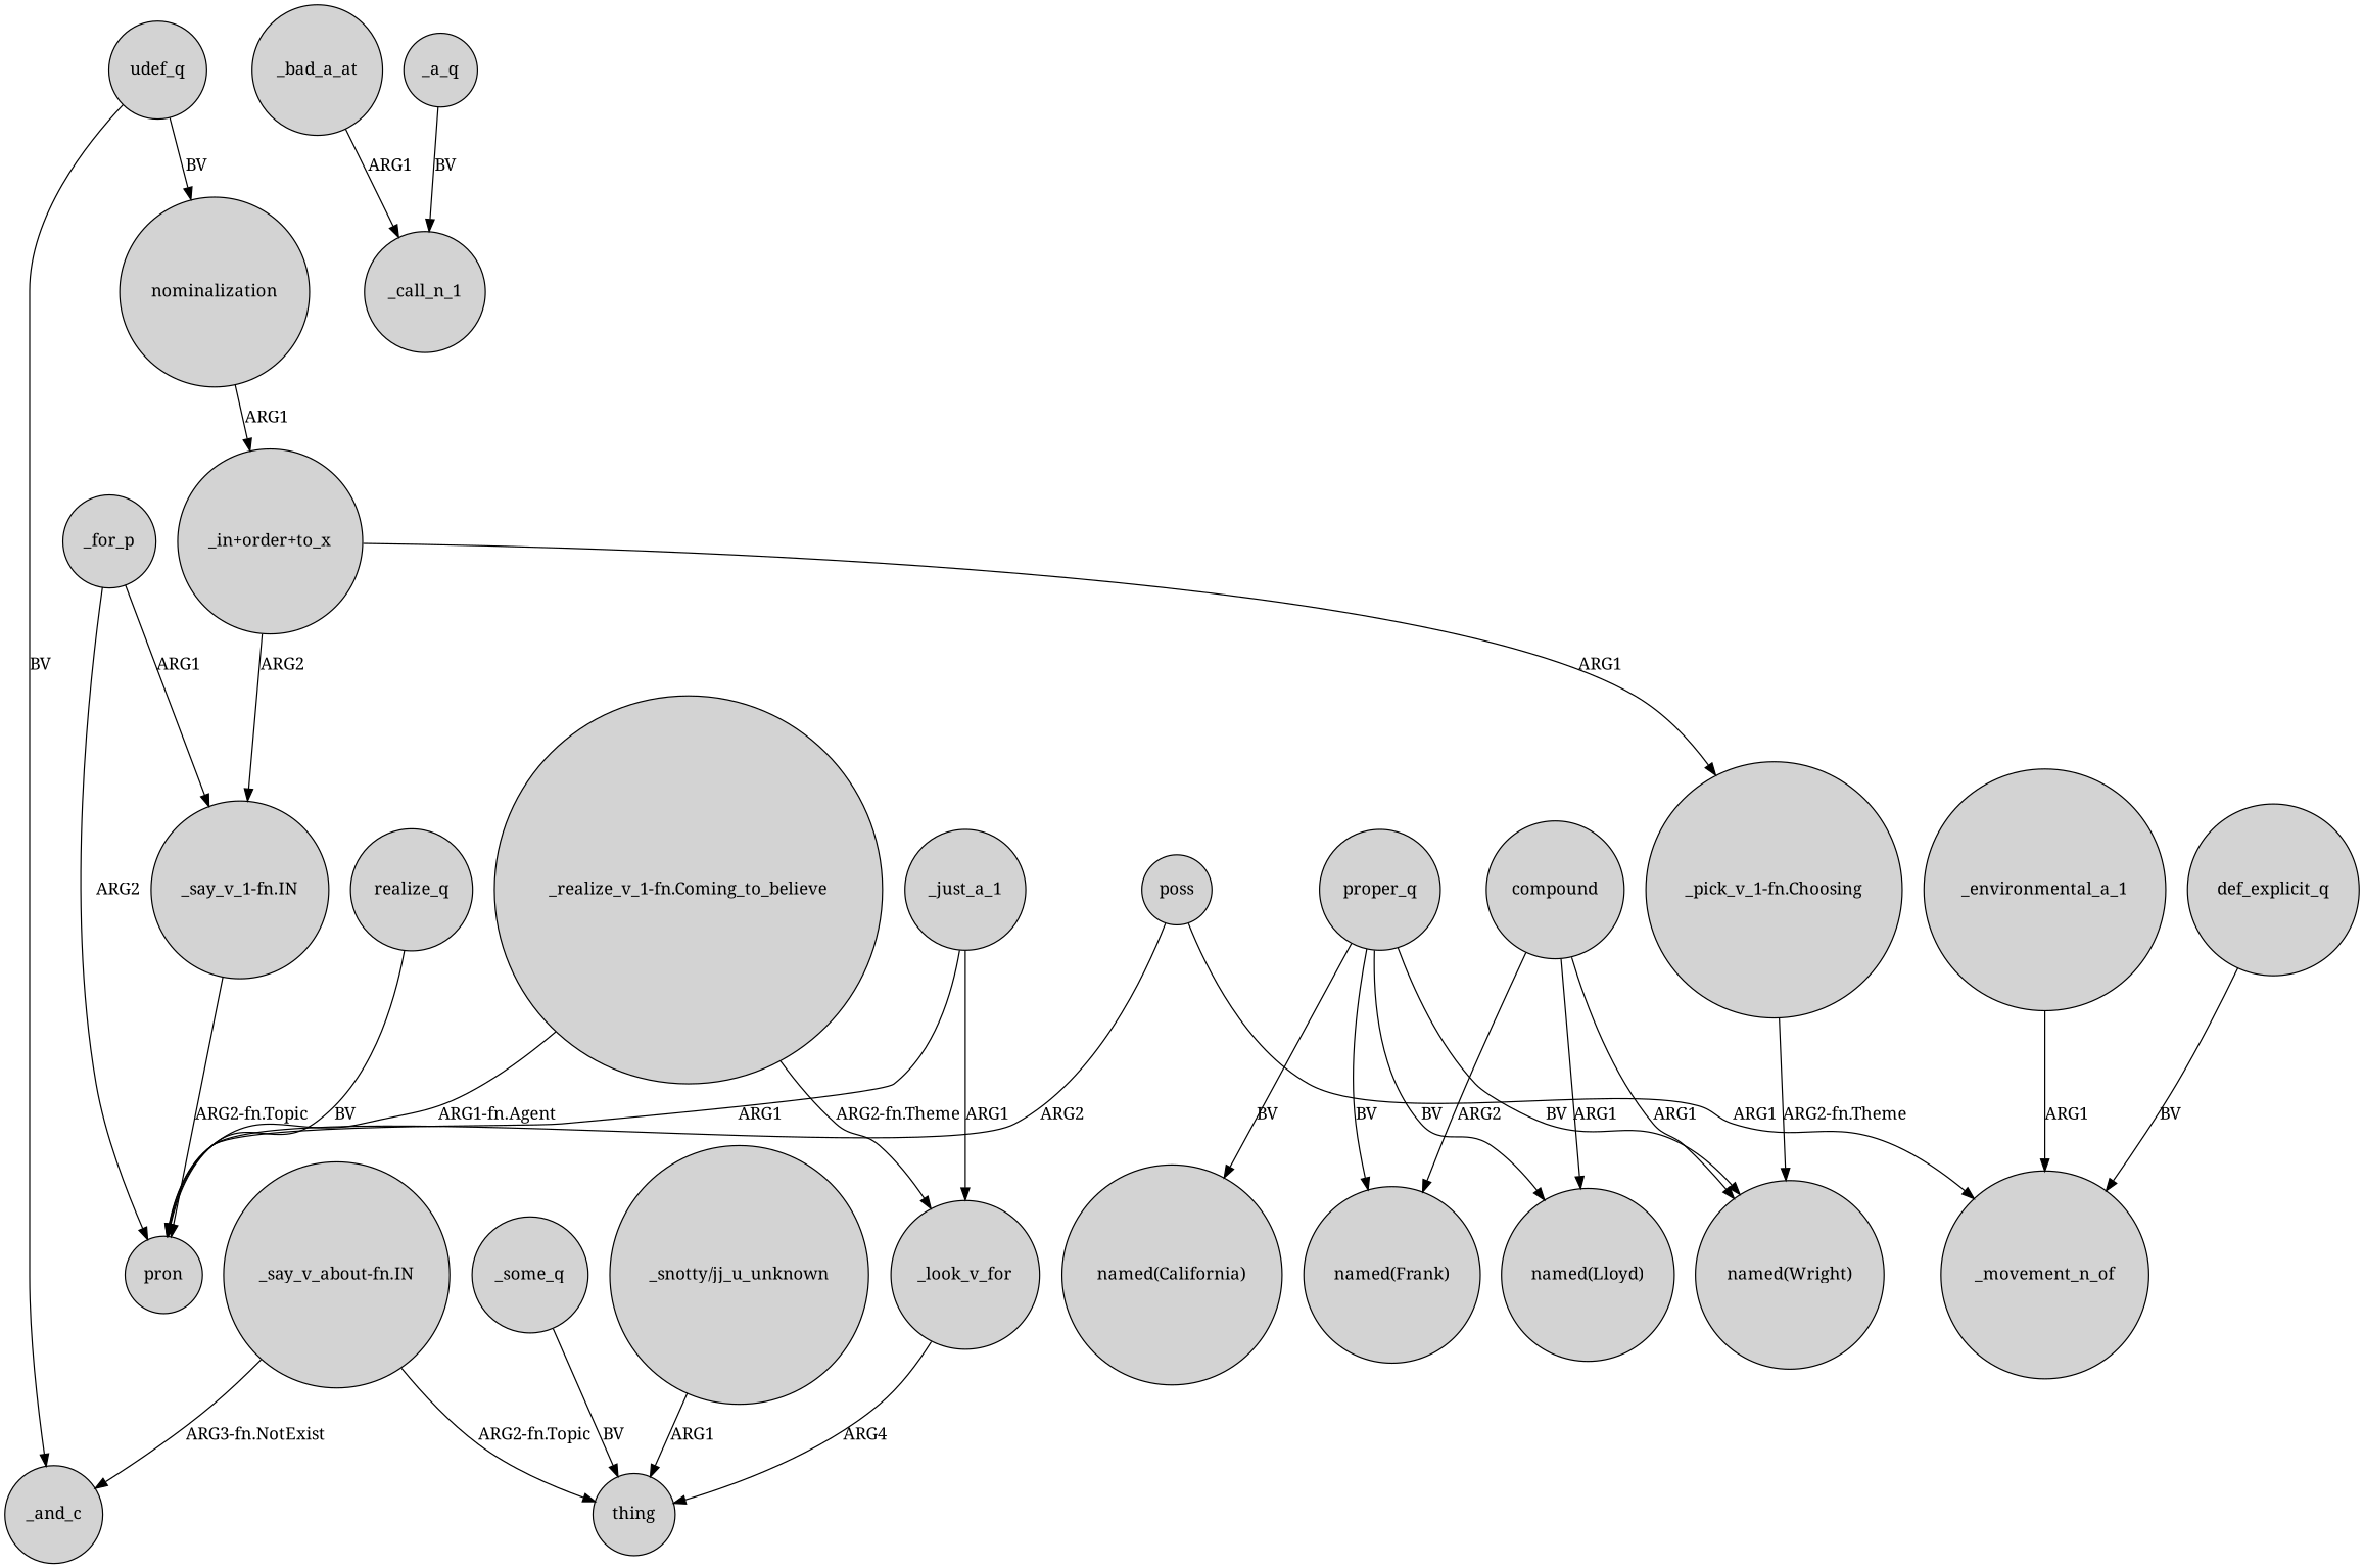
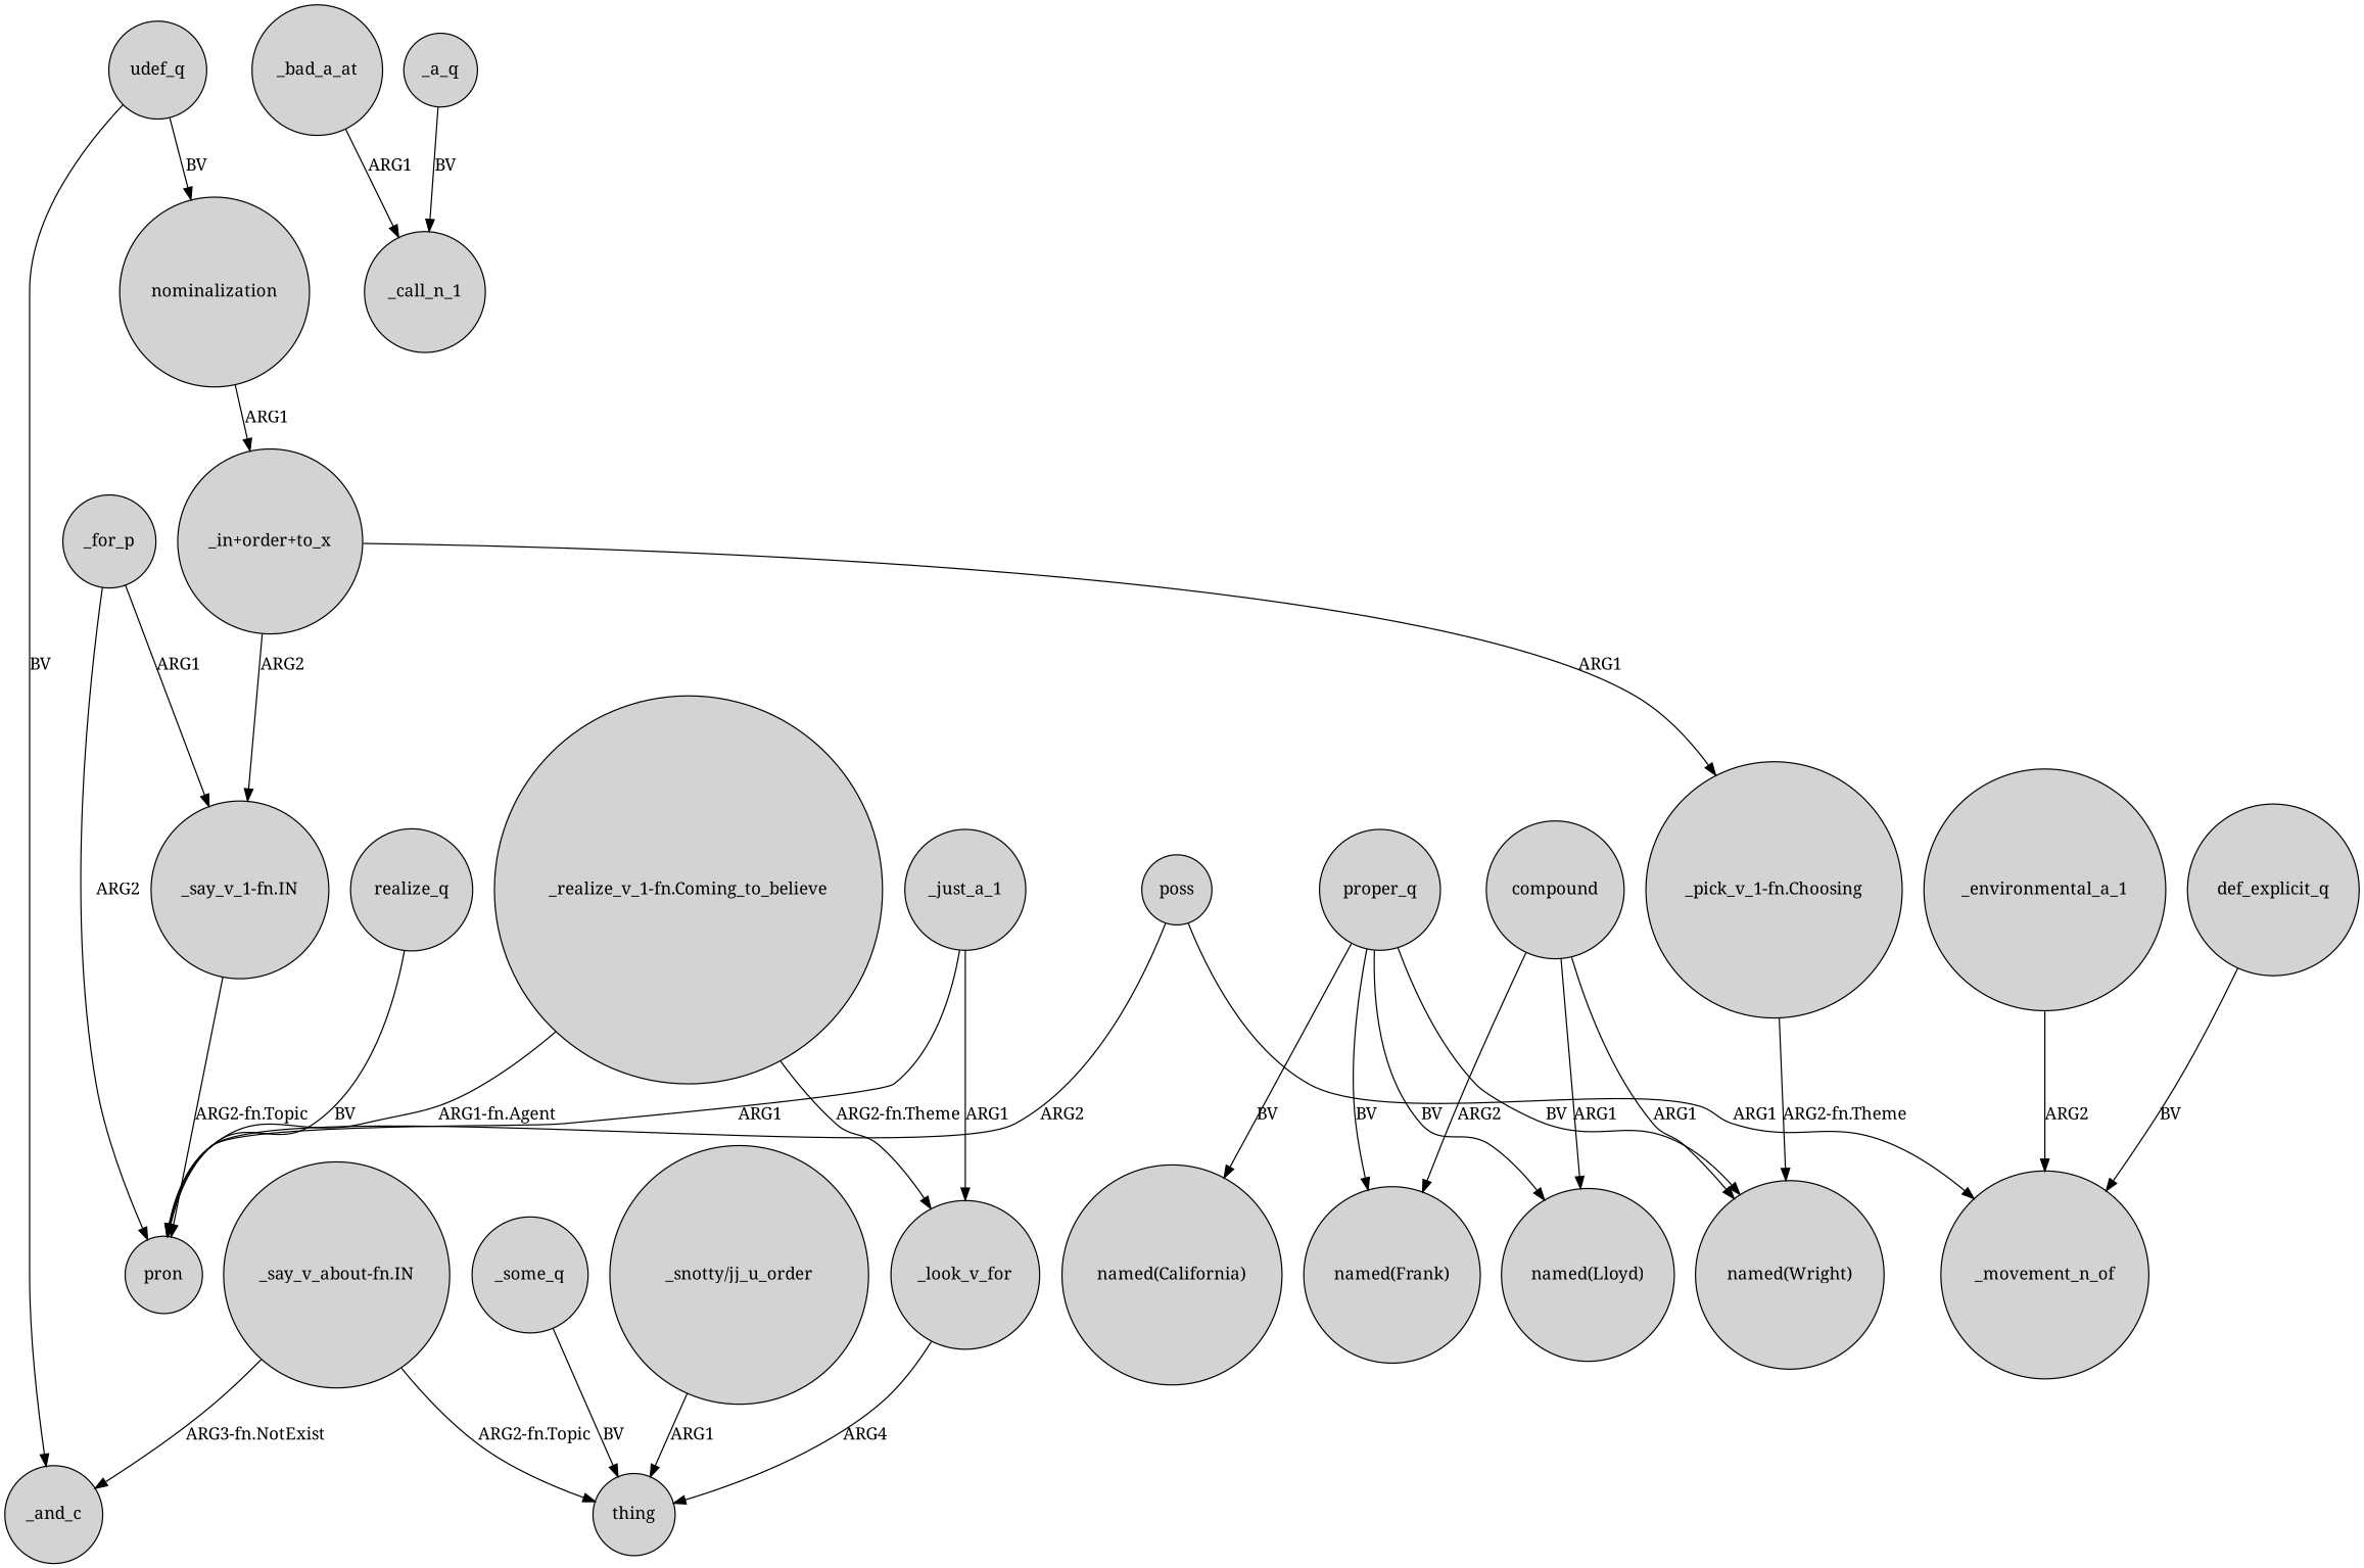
  digraph {
    fontname="Noto Serif"
    node [fontname="Noto Serif" shape=circle style=filled]
    edge [fontname="Noto Serif"]
    poss
    pron
    _movement_n_of
    "_realize_v_1-fn.Coming_to_believe"
    _look_v_for
    thing
    _some_q
    proper_q
    "named(Wright)"
    "named(California)"
    "named(Frank)"
    "named(Lloyd)"
    nominalization
    "_in+order+to_x"
    "_say_v_about-fn.IN"
    _and_c
    _environmental_a_1
    "_say_v_1-fn.IN"
    "_pick_v_1-fn.Choosing"
    def_explicit_q
    _just_a_1
    _bad_a_at
    _call_n_1
    _for_p
    n25 [label=realize_q]
    _a_q
    udef_q
    compound
-   "_snotty/jj_u_unknown"
+   "_snotty/jj_u_unknown" [label="_snotty/jj_u_order"]
    poss -> pron [label=ARG2]
    poss -> _movement_n_of [label=ARG1]
    "_realize_v_1-fn.Coming_to_believe" -> pron [label="ARG1-fn.Agent"]
    "_realize_v_1-fn.Coming_to_believe" -> _look_v_for [label="ARG2-fn.Theme"]
    _look_v_for -> thing [label=ARG4]
    _some_q -> thing [label=BV]
    proper_q -> "named(Wright)" [label=BV]
    proper_q -> "named(California)" [label=BV]
    proper_q -> "named(Frank)" [label=BV]
    proper_q -> "named(Lloyd)" [label=BV]
    nominalization -> "_in+order+to_x" [label=ARG1]
    "_in+order+to_x" -> "_say_v_1-fn.IN" [label=ARG2]
    "_in+order+to_x" -> "_pick_v_1-fn.Choosing" [label=ARG1]
    "_say_v_about-fn.IN" -> thing [label="ARG2-fn.Topic"]
    "_say_v_about-fn.IN" -> _and_c [label="ARG3-fn.NotExist"]
-   _environmental_a_1 -> _movement_n_of [label=ARG1]
+   _environmental_a_1 -> _movement_n_of [label=ARG2]
    "_say_v_1-fn.IN" -> pron [label="ARG2-fn.Topic"]
    "_pick_v_1-fn.Choosing" -> "named(Wright)" [label="ARG2-fn.Theme"]
    def_explicit_q -> _movement_n_of [label=BV]
    _just_a_1 -> pron [label=ARG1]
    _just_a_1 -> _look_v_for [label=ARG1]
    _bad_a_at -> _call_n_1 [label=ARG1]
    _for_p -> pron [label=ARG2]
    _for_p -> "_say_v_1-fn.IN" [label=ARG1]
    n25 -> pron [label=BV]
    _a_q -> _call_n_1 [label=BV]
    udef_q -> nominalization [label=BV]
    udef_q -> _and_c [label=BV]
    compound -> "named(Wright)" [label=ARG1]
    compound -> "named(Frank)" [label=ARG2]
    compound -> "named(Lloyd)" [label=ARG1]
    "_snotty/jj_u_unknown" -> thing [label=ARG1]
  }
